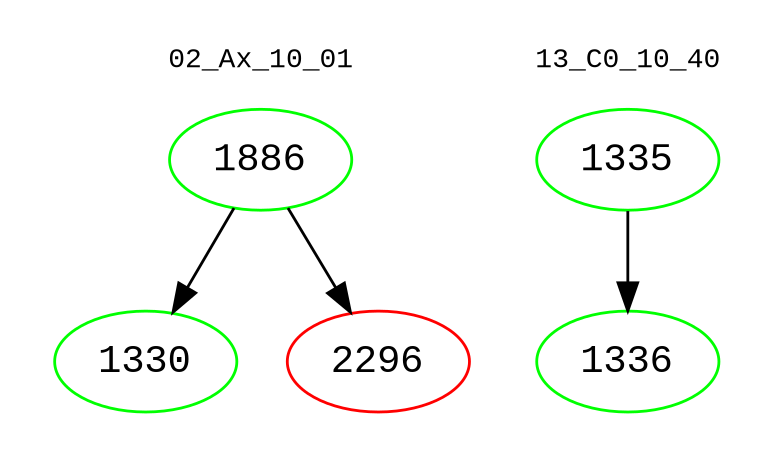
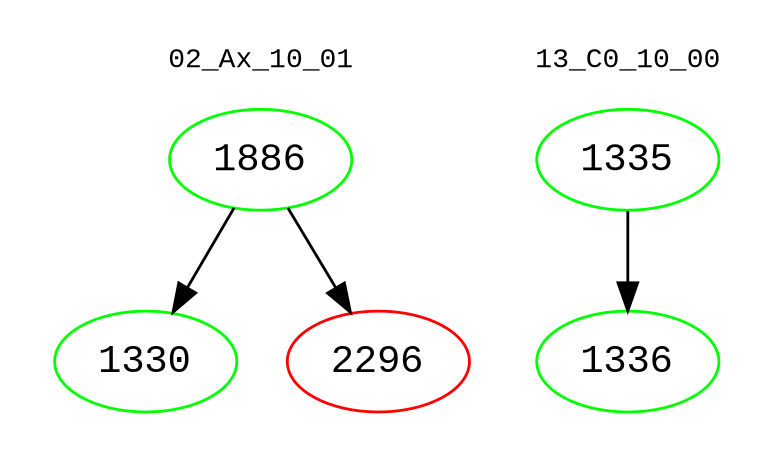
  digraph {
    fontname="Liberation Mono"
    node [color=green fontname="Liberation Mono"]
    edge [color=black fontname="Liberation Mono"]
    n1 [label=1886]
    n2 [label=1330]
    n3 [color=red label=2296]
    n4 [label=1335]
    n5 [label=1336]
    subgraph cluster_1 {
      color=white
      fontsize=10
      label="02_Ax_10_01"
      n1
      n2
      n3
    }
    subgraph cluster_2 {
      color=white
      fontsize=10
-     label="13_C0_10_40"
+     label="13_C0_10_00"
      n4
      n5
    }
    n1 -> n2
    n1 -> n3
    n4 -> n5
  }
